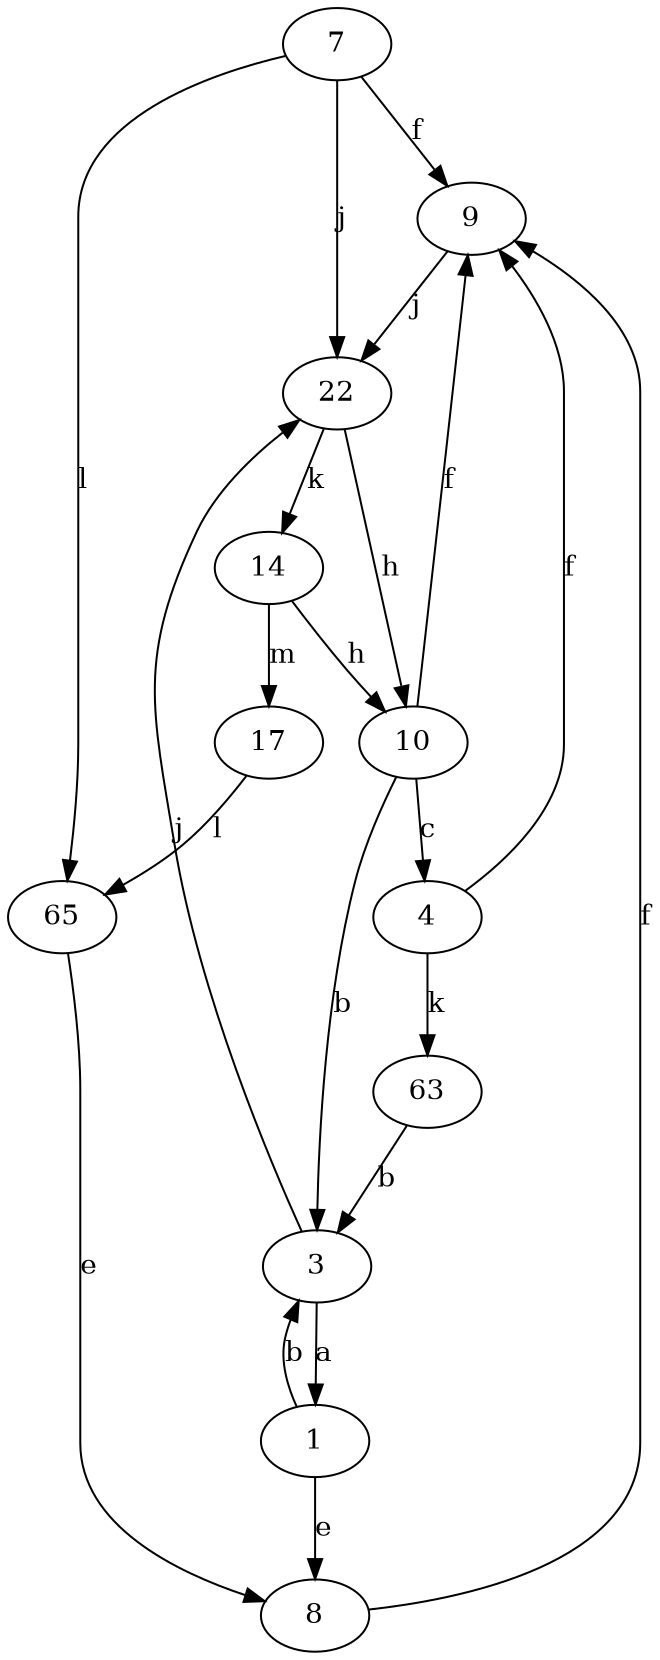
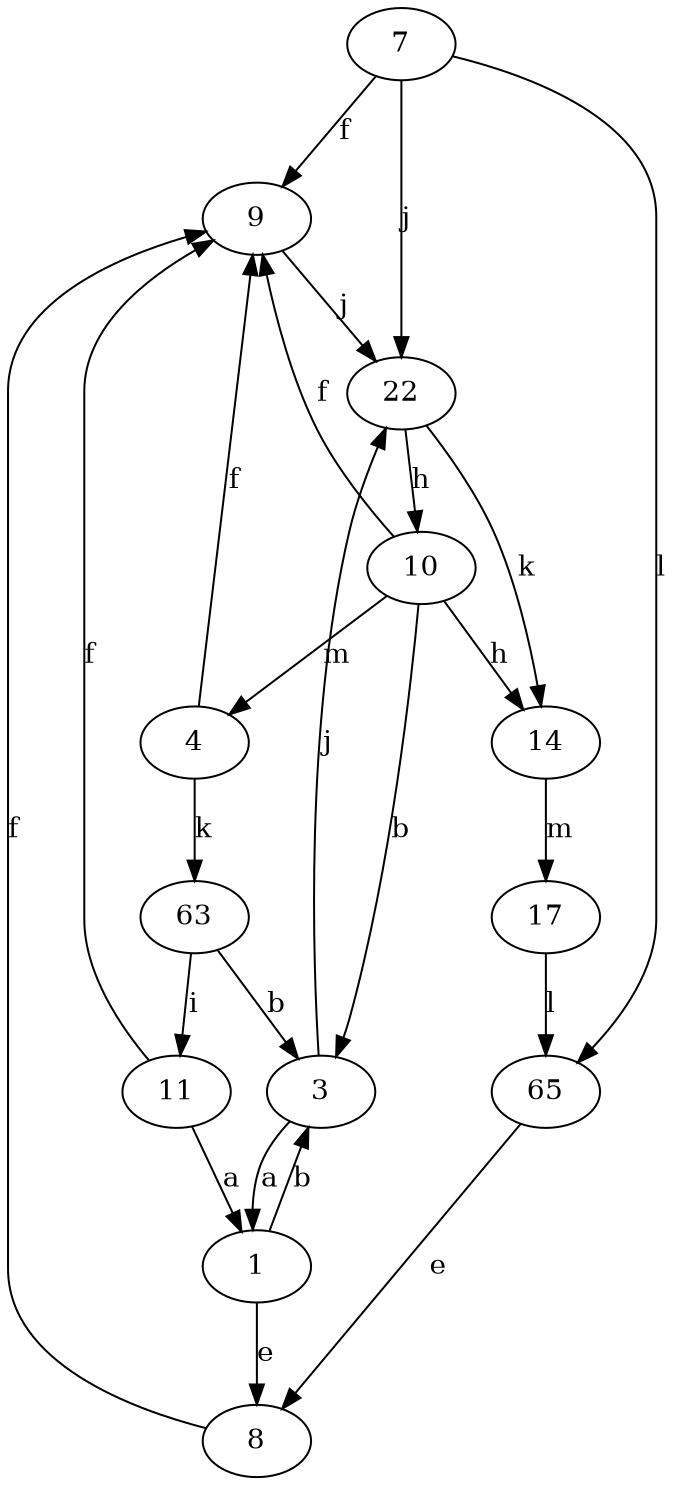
  strict digraph {
    n1 [label=7]
    9
    n3 [label=22]
    n4 [label=65]
    10
    14
    8
    1
    3
    4
    n11 [label=63]
+   11
    17
    n1 -> 9 [label=f]
    n1 -> n3 [label=j]
    n1 -> n4 [label=l]
    9 -> n3 [label=j]
    n3 -> 10 [label=h]
    n3 -> 14 [label=k]
    n4 -> 8 [label=e]
    10 -> 9 [label=f]
    10 -> 3 [label=b]
-   10 -> 4 [label=c]
-   14 -> 10 [label=h]
+   10 -> 4 [label=m]
+   10 -> 14 [label=h]
    14 -> 17 [label=m]
    8 -> 9 [label=f]
    1 -> 8 [label=e]
    1 -> 3 [label=b]
    3 -> n3 [label=j]
    3 -> 1 [label=a]
    4 -> 9 [label=f]
    4 -> n11 [label=k]
    n11 -> 3 [label=b]
+   n11 -> 11 [label=i]
+   11 -> 9 [label=f]
+   11 -> 1 [label=a]
    17 -> n4 [label=l]
  }
